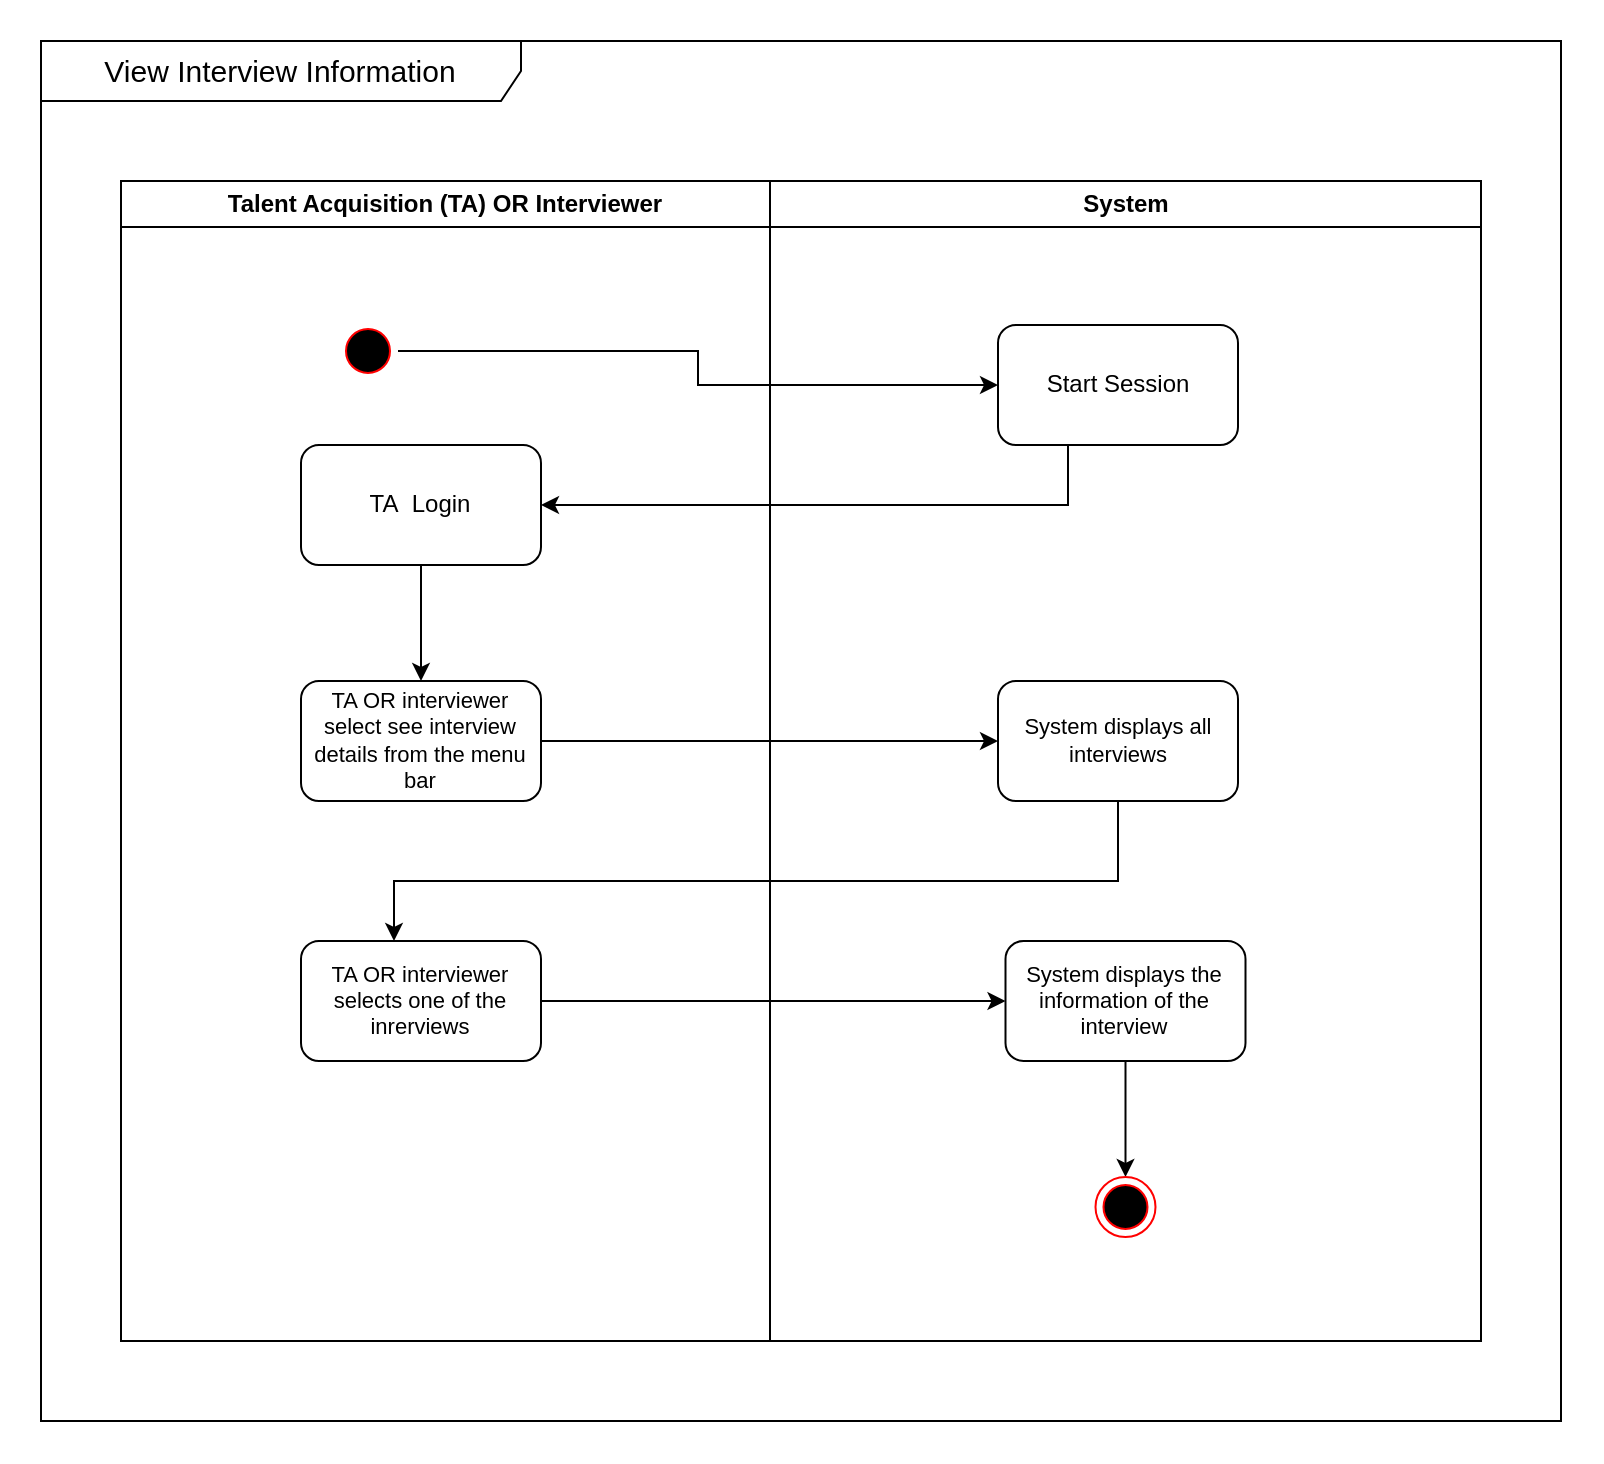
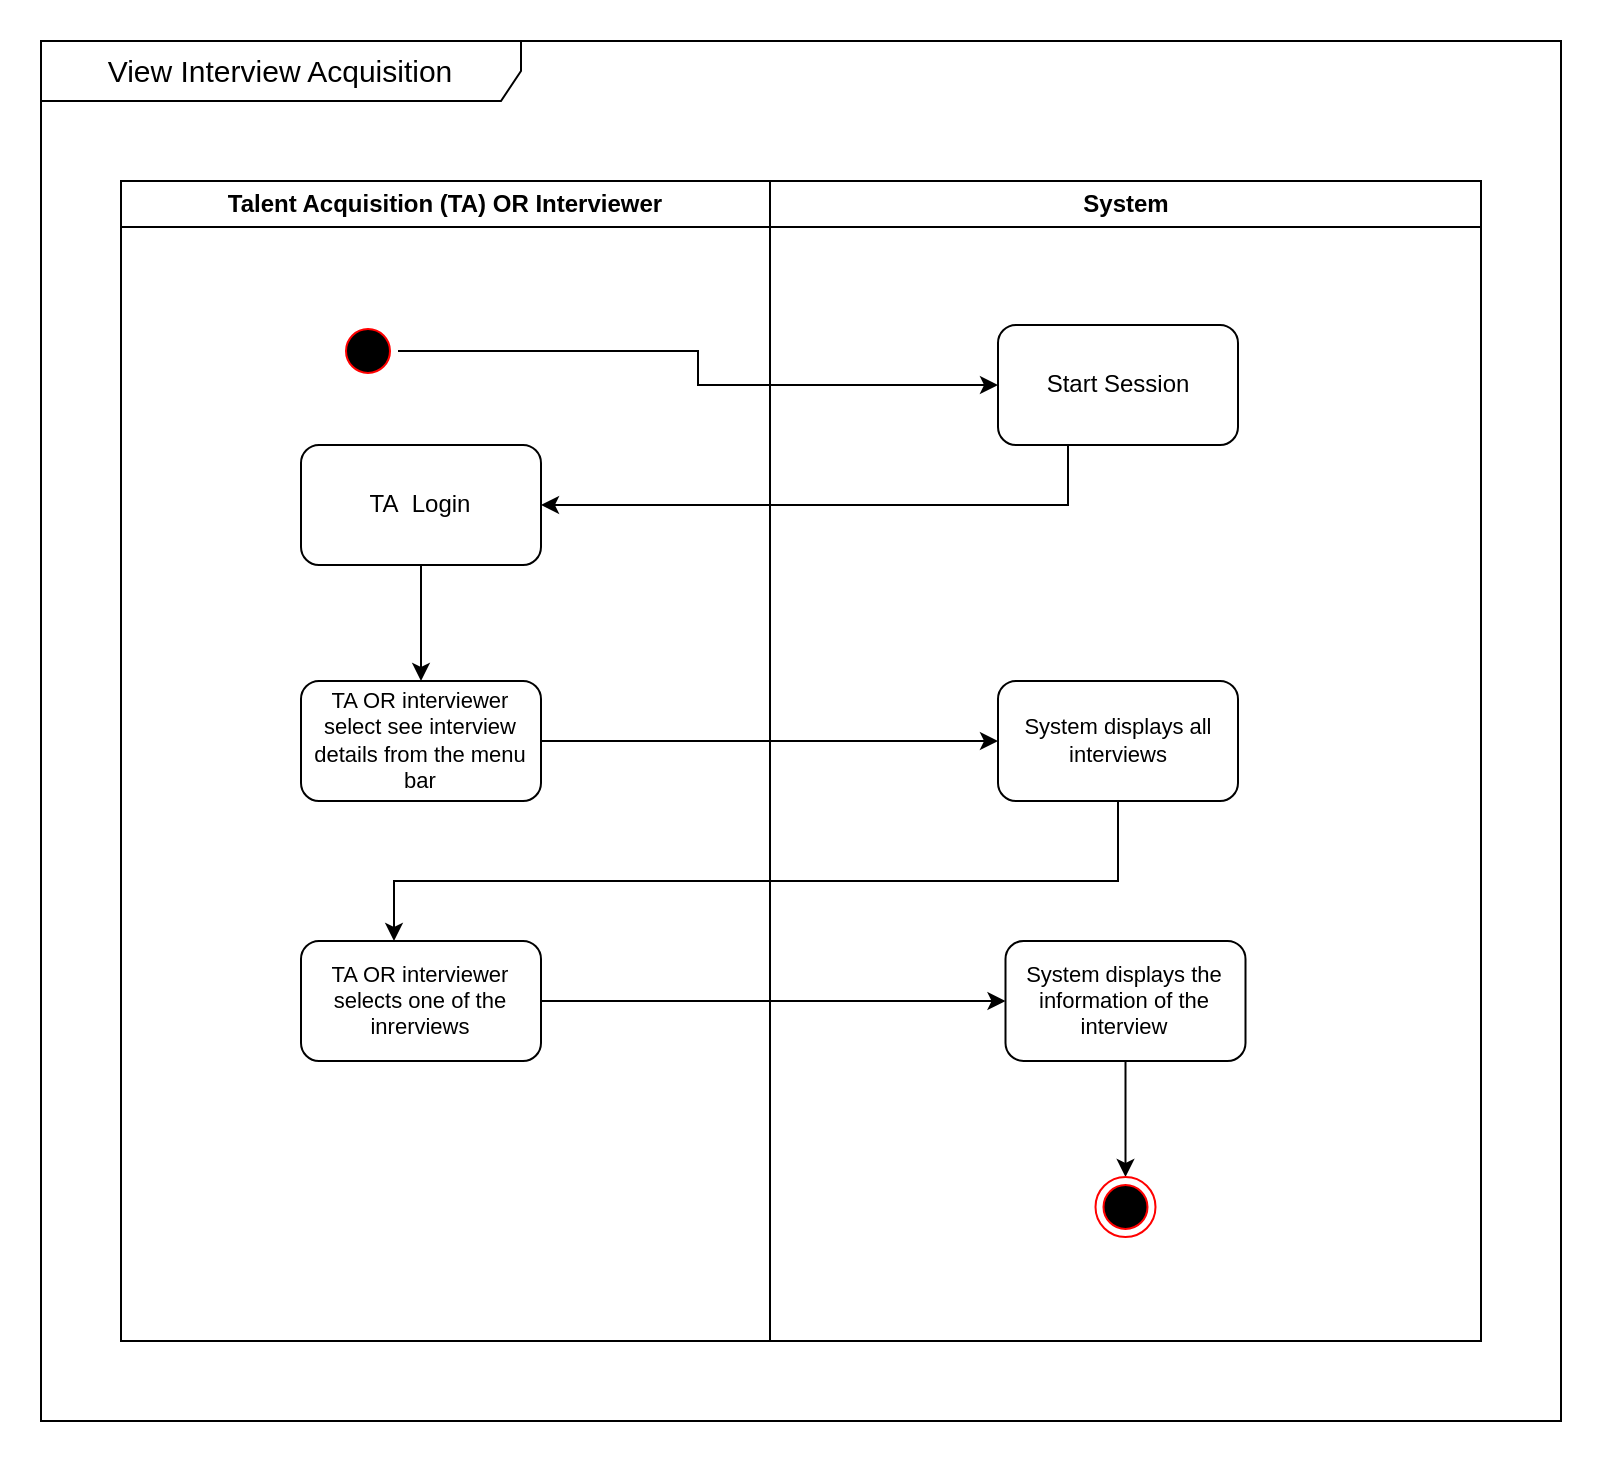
  <mxCell id="0" />
  <mxCell id="1" parent="0" />
  <mxCell id="2" value="Talent Acquisition (TA) OR Interviewer" style="swimlane;whiteSpace=wrap" parent="1" vertex="1"><mxGeometry x="60" y="90" width="324.5" height="580" as="geometry" /></mxCell>
  <mxCell id="3" value="" style="ellipse;shape=startState;fillColor=#000000;strokeColor=#ff0000;" parent="2" vertex="1"><mxGeometry x="108.5" y="70" width="30" height="30" as="geometry" /></mxCell>
  <mxCell id="4" style="edgeStyle=orthogonalEdgeStyle;rounded=0;orthogonalLoop=1;jettySize=auto;html=1;entryX=0.5;entryY=0;entryDx=0;entryDy=0;fontSize=15;fontColor=#000000;" edge="1" parent="2" source="5" target="6"><mxGeometry relative="1" as="geometry" /></mxCell>
  <mxCell id="5" value="TA&amp;nbsp; Login" style="rounded=1;whiteSpace=wrap;html=1;" parent="2" vertex="1"><mxGeometry x="90" y="132" width="120" height="60" as="geometry" /></mxCell>
  <mxCell id="6" value="&lt;font face=&quot;Helvetica&quot;&gt;TA OR interviewer select see interview details from the menu bar&lt;/font&gt;" style="rounded=1;whiteSpace=wrap;html=1;fontFamily=Times New Roman;fontSize=11;fontColor=#000000;" parent="2" vertex="1"><mxGeometry x="90" y="250" width="120" height="60" as="geometry" /></mxCell>
  <mxCell id="7" value="&lt;font face=&quot;Helvetica&quot;&gt;TA OR interviewer selects one of the inrerviews&lt;/font&gt;" style="whiteSpace=wrap;html=1;fontSize=11;fontFamily=Times New Roman;fillColor=rgb(255, 255, 255);strokeColor=rgb(0, 0, 0);fontColor=#000000;rounded=1;" parent="2" vertex="1"><mxGeometry x="90" y="380" width="120" height="60" as="geometry" /></mxCell>
  <mxCell id="8" value="System" style="swimlane;whiteSpace=wrap" parent="1" vertex="1"><mxGeometry x="384.5" y="90" width="355.5" height="580" as="geometry" /></mxCell>
  <mxCell id="9" value="Start Session" style="rounded=1;whiteSpace=wrap;html=1;" parent="8" vertex="1"><mxGeometry x="114" y="72" width="120" height="60" as="geometry" /></mxCell>
  <mxCell id="10" value="&lt;font face=&quot;Helvetica&quot;&gt;System displays all interviews&lt;/font&gt;" style="whiteSpace=wrap;html=1;fontSize=11;fontFamily=Times New Roman;fillColor=rgb(255, 255, 255);strokeColor=rgb(0, 0, 0);fontColor=#000000;rounded=1;" parent="8" vertex="1"><mxGeometry x="114" y="250" width="120" height="60" as="geometry" /></mxCell>
  <mxCell id="11" value="" style="edgeStyle=orthogonalEdgeStyle;rounded=0;orthogonalLoop=1;jettySize=auto;html=1;" parent="8" source="12" target="13" edge="1"><mxGeometry relative="1" as="geometry" /></mxCell>
  <mxCell id="12" value="&lt;font face=&quot;Helvetica&quot;&gt;System displays the information of the interview&lt;/font&gt;" style="whiteSpace=wrap;html=1;fontSize=11;fontFamily=Times New Roman;fillColor=rgb(255, 255, 255);strokeColor=rgb(0, 0, 0);fontColor=#000000;rounded=1;" parent="8" vertex="1"><mxGeometry x="117.75" y="380" width="120" height="60" as="geometry" /></mxCell>
  <mxCell id="13" value="" style="ellipse;html=1;shape=endState;fillColor=#000000;strokeColor=#ff0000;fontFamily=Helvetica;fontSize=11;fontColor=#000000;" parent="8" vertex="1"><mxGeometry x="162.75" y="498" width="30" height="30" as="geometry" /></mxCell>
  <mxCell id="14" style="edgeStyle=orthogonalEdgeStyle;rounded=0;orthogonalLoop=1;jettySize=auto;html=1;entryX=1;entryY=0.5;entryDx=0;entryDy=0;" parent="1" source="9" target="5" edge="1"><mxGeometry relative="1" as="geometry"><Array as="points"><mxPoint x="533.5" y="252" /></Array></mxGeometry></mxCell>
  <mxCell id="15" value="" style="edgeStyle=orthogonalEdgeStyle;curved=1;orthogonalLoop=1;jettySize=auto;html=1;fontFamily=Helvetica;fontSize=11;fontColor=#000000;strokeWidth=1;" parent="1" source="6" target="10" edge="1"><mxGeometry relative="1" as="geometry" /></mxCell>
  <mxCell id="16" value="" style="edgeStyle=orthogonalEdgeStyle;orthogonalLoop=1;jettySize=auto;html=1;fontFamily=Helvetica;fontSize=11;fontColor=#000000;strokeWidth=1;rounded=0;" parent="1" source="10" target="7" edge="1"><mxGeometry relative="1" as="geometry"><Array as="points"><mxPoint x="558.5" y="440" /><mxPoint x="196.5" y="440" /></Array></mxGeometry></mxCell>
  <mxCell id="17" value="" style="edgeStyle=orthogonalEdgeStyle;curved=1;orthogonalLoop=1;jettySize=auto;html=1;fontFamily=Helvetica;fontSize=11;fontColor=#000000;strokeWidth=1;" parent="1" source="7" target="12" edge="1"><mxGeometry relative="1" as="geometry" /></mxCell>
  <mxCell id="18" style="edgeStyle=orthogonalEdgeStyle;rounded=0;orthogonalLoop=1;jettySize=auto;html=1;entryX=0;entryY=0.5;entryDx=0;entryDy=0;fontSize=15;fontColor=#000000;" edge="1" parent="1" source="3" target="9"><mxGeometry relative="1" as="geometry" /></mxCell>
- <mxCell id="19" value="&lt;a name=&quot;_Toc100522637&quot;&gt;&lt;span style=&quot;line-height: 115% ; font-family: &amp;#34;gill sans mt&amp;#34; , sans-serif&quot;&gt;&lt;font style=&quot;font-size: 15px&quot;&gt;View Interview Information&lt;/font&gt;&lt;/span&gt;&lt;/a&gt;" style="shape=umlFrame;whiteSpace=wrap;html=1;fontSize=15;fontColor=#000000;width=240;height=30;" vertex="1" parent="1"><mxGeometry x="20" y="20" width="760" height="690" as="geometry" /></mxCell>
+ <mxCell id="19" value="&lt;a name=&quot;_Toc100522637&quot;&gt;&lt;span style=&quot;line-height: 115% ; font-family: &amp;#34;gill sans mt&amp;#34; , sans-serif&quot;&gt;&lt;font style=&quot;font-size: 15px&quot;&gt;View Interview Acquisition&lt;/font&gt;&lt;/span&gt;&lt;/a&gt;" style="shape=umlFrame;whiteSpace=wrap;html=1;fontSize=15;fontColor=#000000;width=240;height=30;" vertex="1" parent="1"><mxGeometry x="20" y="20" width="760" height="690" as="geometry" /></mxCell>
